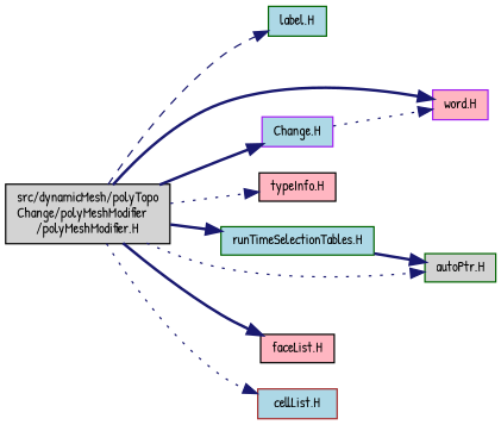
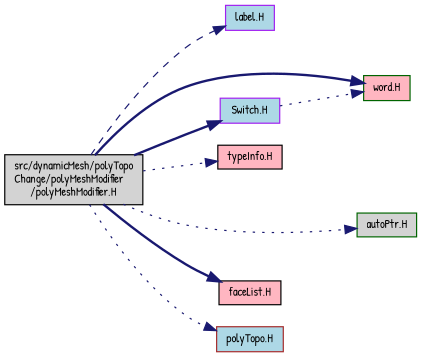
  digraph {
    fontname="Patrick Hand"
    rankdir=LR
    node [color=black fillcolor=lightblue fontname="Patrick Hand" fontsize=10 shape=record style=filled]
    edge [color=midnightblue fontname="Patrick Hand" fontsize=10 labelfontname=Helvetica labelfontsize=10 style=bold]
    n1 [fillcolor=lightgrey fontcolor=black height=0.2 label="src/dynamicMesh/polyTopo\lChange/polyMeshModifier\l/polyMeshModifier.H" width=0.4]
-   n2 [color=darkgreen height=0.2 label="label.H" width=0.4]
-   n3 [color=purple fillcolor=lightpink height=0.2 label="word.H" width=0.4]
-   n4 [color=purple height=0.2 label="Change.H" width=0.4]
+   n2 [color=purple height=0.2 label="label.H" width=0.4]
+   n3 [color=darkgreen fillcolor=lightpink height=0.2 label="word.H" width=0.4]
+   n4 [color=purple height=0.2 label="Switch.H" width=0.4]
    n5 [fillcolor=lightpink height=0.2 label="typeInfo.H" width=0.4]
-   n6 [color=darkgreen height=0.2 label="runTimeSelectionTables.H" width=0.4]
    n7 [color=darkgreen fillcolor=lightgrey height=0.2 label="autoPtr.H" width=0.4]
    n8 [fillcolor=lightpink height=0.2 label="faceList.H" width=0.4]
-   n9 [color=brown height=0.2 label="cellList.H" width=0.4]
+   n9 [color=brown height=0.2 label="polyTopo.H" width=0.4]
    n1 -> n2 [style=dashed]
    n1 -> n3
    n1 -> n4
    n1 -> n5 [style=dotted]
-   n1 -> n6
    n1 -> n7 [style=dotted]
    n1 -> n8
    n1 -> n9 [style=dotted]
    n4 -> n3 [style=dotted]
-   n6 -> n7
  }
